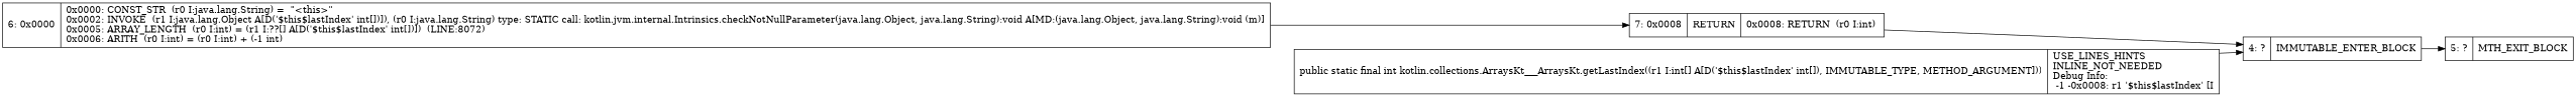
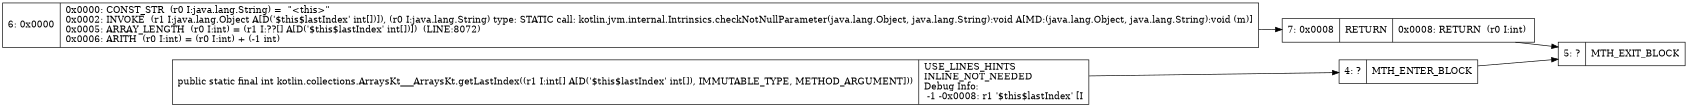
  digraph {
    fontname="DejaVu Serif"
    rankdir=LR
    node [fontname="DejaVu Serif" shape=record]
    edge [fontname="DejaVu Serif"]
-   n1 [label="{4\:\ ?|IMMUTABLE_ENTER_BLOCK\l}"]
+   n1 [label="{4\:\ ?|MTH_ENTER_BLOCK\l}"]
    n2 [label="{5\:\ ?|MTH_EXIT_BLOCK\l}"]
    n3 [label="{6\:\ 0x0000|0x0000: CONST_STR  (r0 I:java.lang.String) =  \"\<this\>\" \l0x0002: INVOKE  (r1 I:java.lang.Object A[D('$this$lastIndex' int[])]), (r0 I:java.lang.String) type: STATIC call: kotlin.jvm.internal.Intrinsics.checkNotNullParameter(java.lang.Object, java.lang.String):void A[MD:(java.lang.Object, java.lang.String):void (m)]\l0x0005: ARRAY_LENGTH  (r0 I:int) = (r1 I:??[] A[D('$this$lastIndex' int[])])  (LINE:8072)\l0x0006: ARITH  (r0 I:int) = (r0 I:int) + (\-1 int) \l}"]
    n4 [label="{7\:\ 0x0008|RETURN\l|0x0008: RETURN  (r0 I:int) \l}"]
    n5 [label="{public static final int kotlin.collections.ArraysKt___ArraysKt.getLastIndex((r1 I:int[] A[D('$this$lastIndex' int[]), IMMUTABLE_TYPE, METHOD_ARGUMENT]))  | USE_LINES_HINTS\lINLINE_NOT_NEEDED\lDebug Info:\l  \-1 \-0x0008: r1 '$this$lastIndex' [I\l}"]
    n1 -> n2
    n3 -> n4
-   n4 -> n1
+   n4 -> n2
    n5 -> n1
  }
